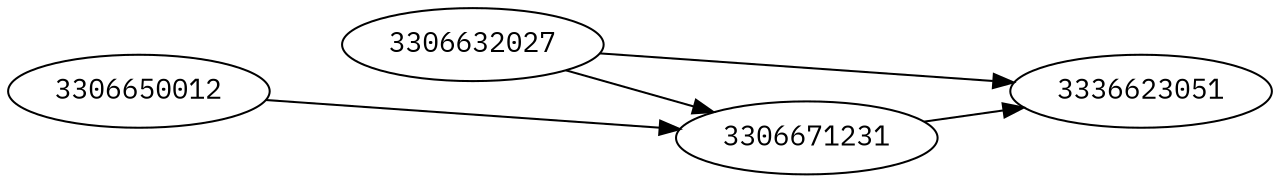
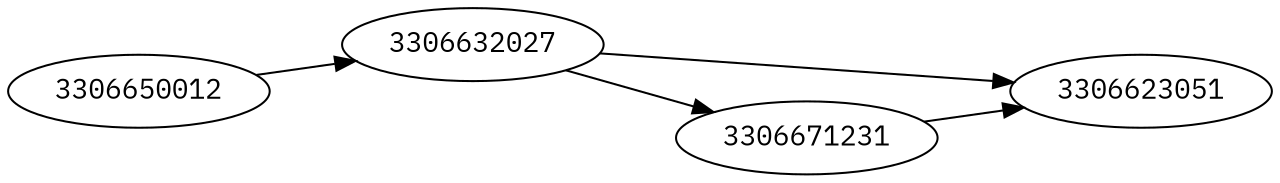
  strict digraph {
    rankdir=LR
    fontname="IBM Plex Mono"
    node [fontname="IBM Plex Mono"]
    edge [fontname="IBM Plex Mono"]
    3306632027
-   3306623051 [label=3336623051]
+   3306623051
    3306671231
    3306650012
    3306632027 -> 3306623051
    3306632027 -> 3306671231
    3306671231 -> 3306623051
-   3306650012 -> 3306671231
+   3306650012 -> 3306632027
  }
